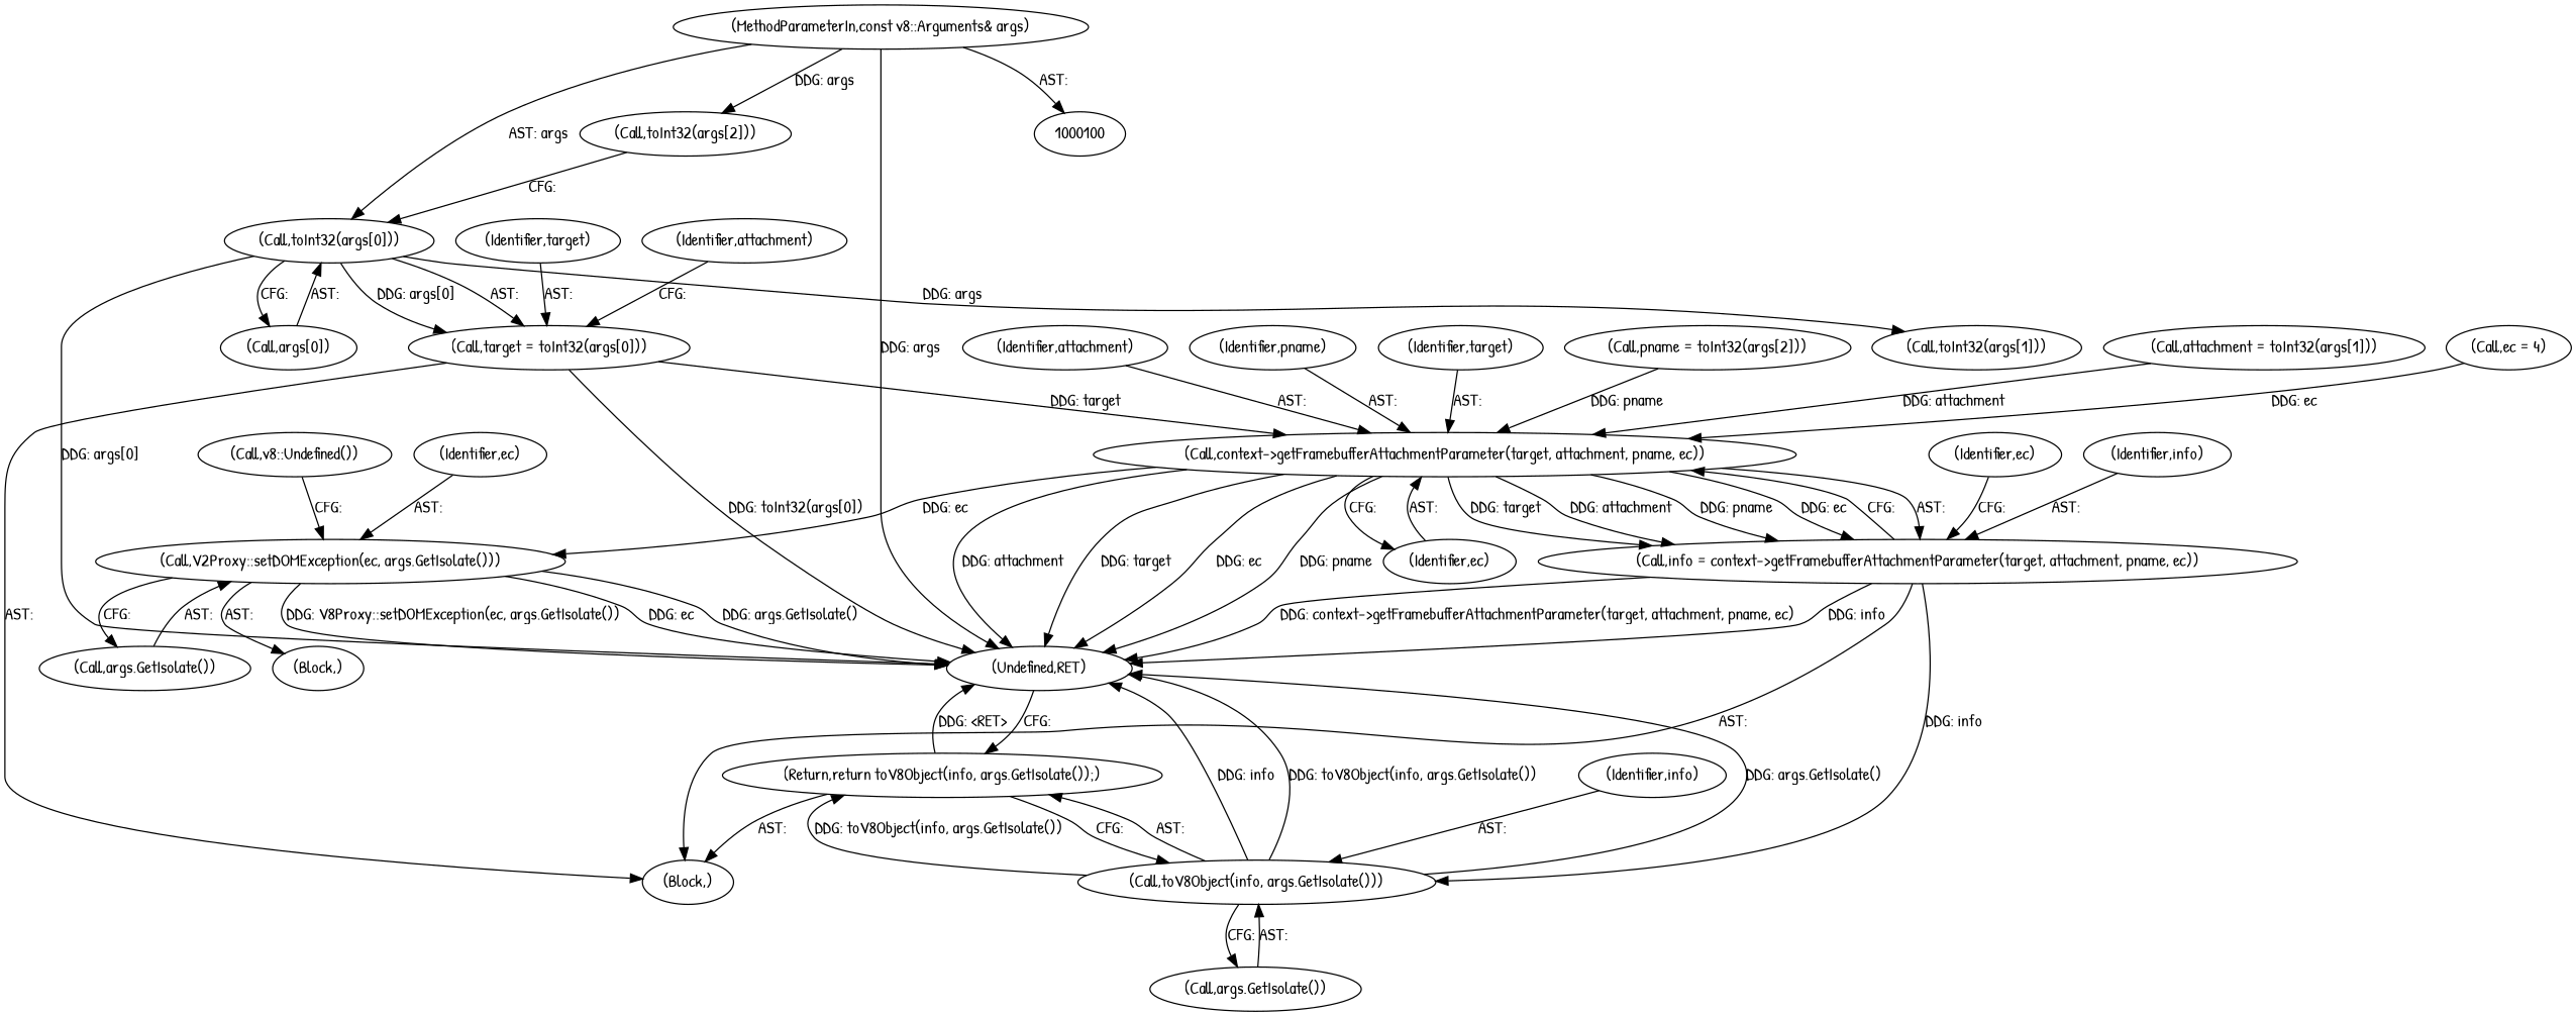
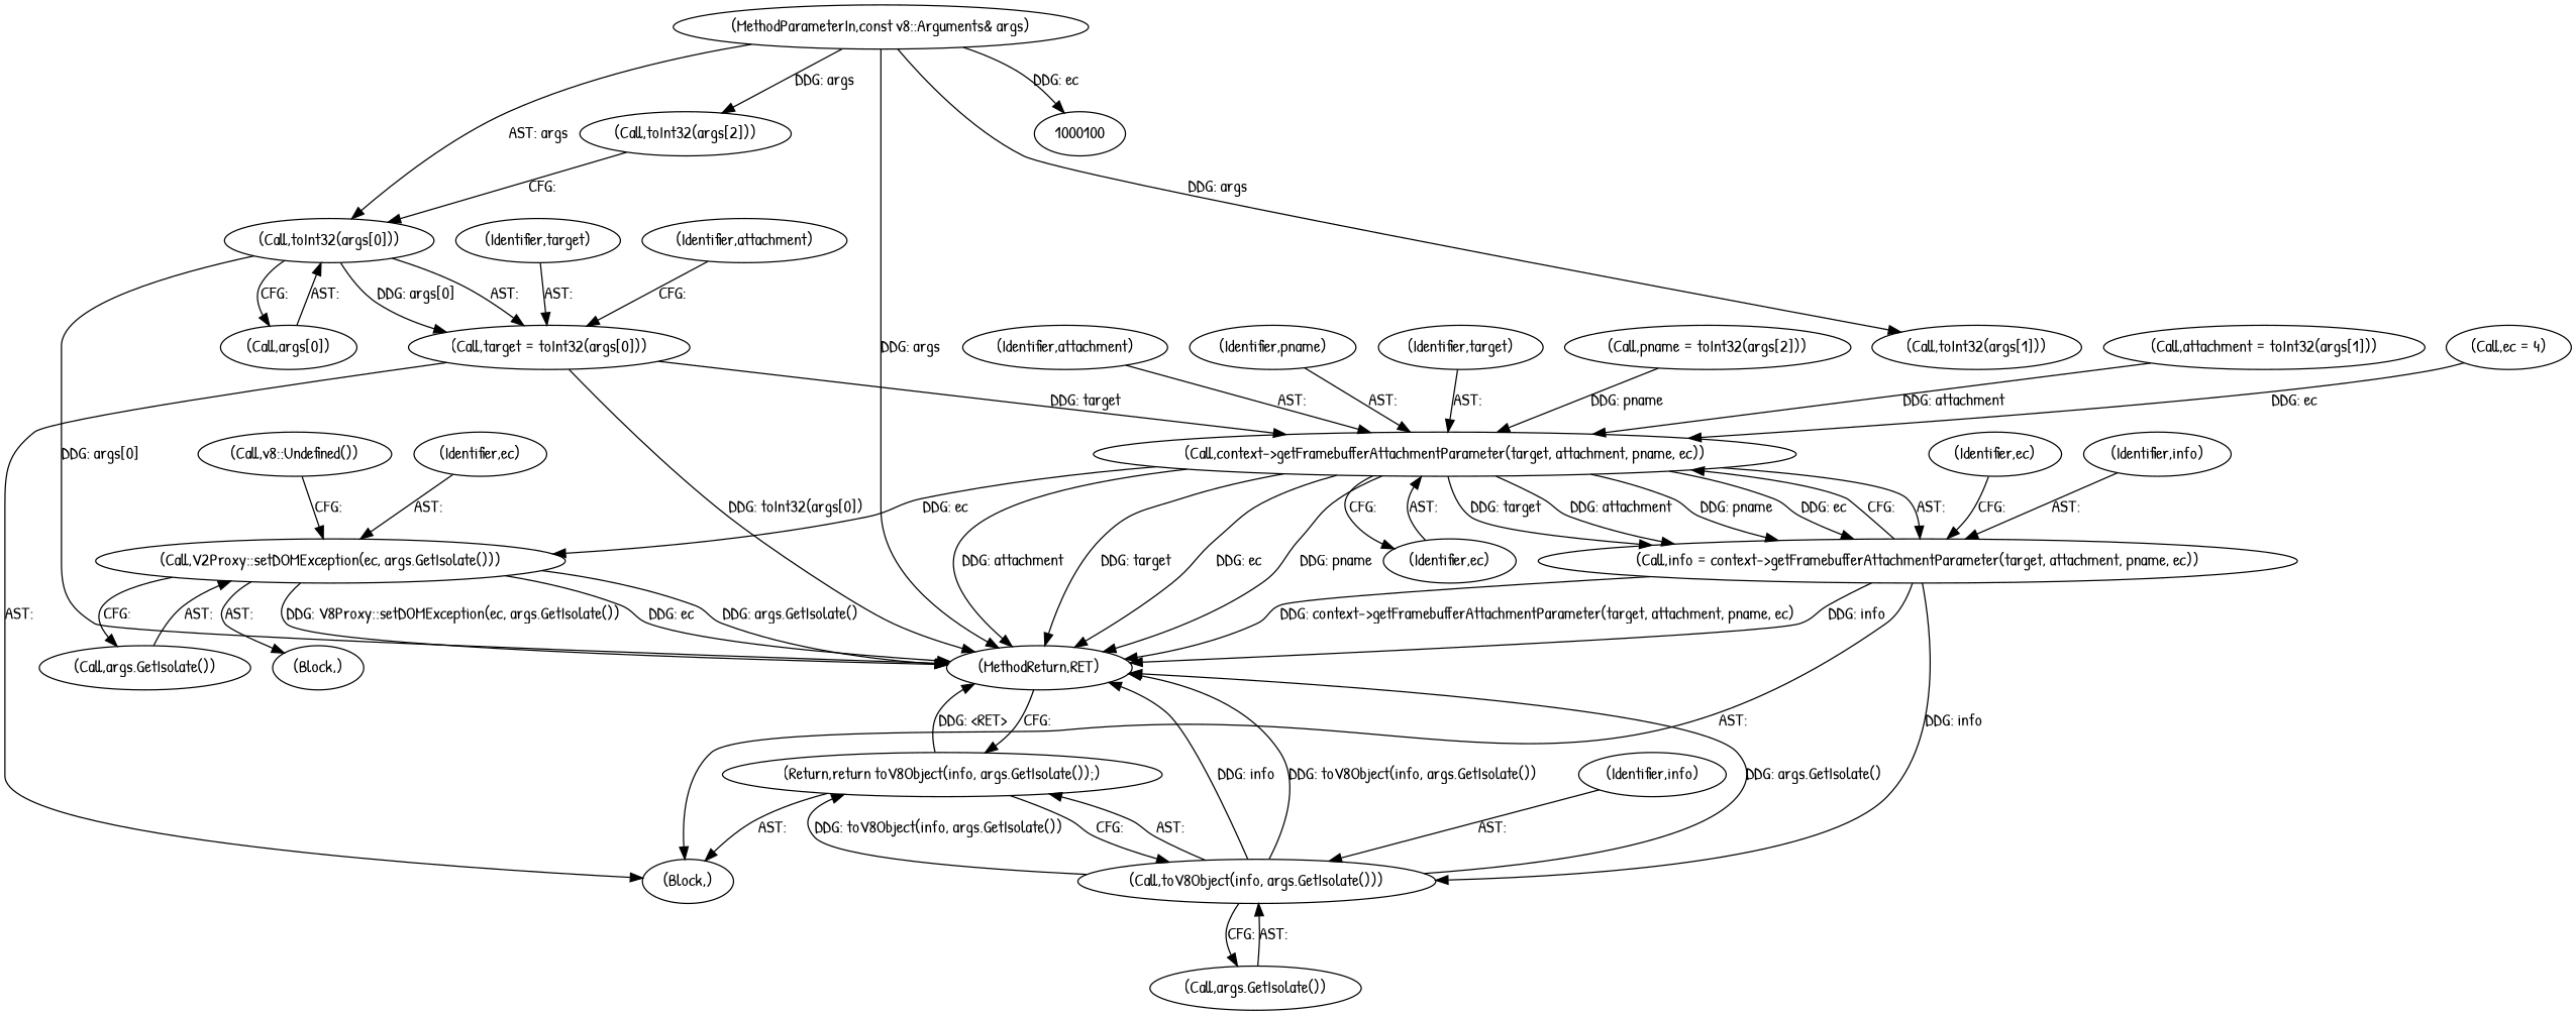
  digraph {
    fontname="Patrick Hand"
    node [fontname="Patrick Hand"]
    edge [fontname="Patrick Hand"]
    n1 [label="(Call,toInt32(args[0]))"]
    n2 [label="(Call,target = toInt32(args[0]))"]
-   n3 [label="(Undefined,RET)"]
+   n3 [label="(MethodReturn,RET)"]
    n4 [label="(Call,args[0])"]
    n5 [label="(Call,context->getFramebufferAttachmentParameter(target, attachment, pname, ec))"]
    n6 [label="(Block,)"]
    n7 [label="(Return,return toV8Object(info, args.GetIsolate());)"]
    n8 [label="(MethodParameterIn,const v8::Arguments& args)"]
    n9 [label="(Call,toInt32(args[2]))"]
    n10 [label="(Call,toInt32(args[1]))"]
    1000100
    n12 [label="(Call,info = context->getFramebufferAttachmentParameter(target, attachment, pname, ec))"]
    n13 [label="(Call,V2Proxy::setDOMException(ec, args.GetIsolate()))"]
    n14 [label="(Identifier,ec)"]
    n15 [label="(Call,toV8Object(info, args.GetIsolate()))"]
    n16 [label="(Call,args.GetIsolate())"]
    n17 [label="(Block,)"]
    n18 [label="(Call,args.GetIsolate())"]
    n19 [label="(Call,v8::Undefined())"]
    n20 [label="(Identifier,ec)"]
    n21 [label="(Identifier,target)"]
    n22 [label="(Call,pname = toInt32(args[2]))"]
    n23 [label="(Call,attachment = toInt32(args[1]))"]
    n24 [label="(Call,ec = 4)"]
    n25 [label="(Identifier,ec)"]
    n26 [label="(Identifier,attachment)"]
    n27 [label="(Identifier,info)"]
    n28 [label="(Identifier,pname)"]
    n29 [label="(Identifier,target)"]
    n30 [label="(Identifier,attachment)"]
    n31 [label="(Identifier,info)"]
    n1 -> n2 [label="AST: "]
    n1 -> n2 [label="DDG: args[0]"]
    n1 -> n3 [label="DDG: args[0]"]
    n1 -> n4 [label="CFG: "]
    n2 -> n3 [label="DDG: toInt32(args[0])"]
    n2 -> n5 [label="DDG: target"]
    n2 -> n6 [label="AST: "]
    n3 -> n7 [label="CFG: "]
    n4 -> n1 [label="AST: "]
    n5 -> n3 [label="DDG: target"]
    n5 -> n3 [label="DDG: ec"]
    n5 -> n3 [label="DDG: pname"]
    n5 -> n3 [label="DDG: attachment"]
    n5 -> n12 [label="AST: "]
    n5 -> n12 [label="DDG: target"]
    n5 -> n12 [label="DDG: attachment"]
    n5 -> n12 [label="DDG: pname"]
    n5 -> n12 [label="DDG: ec"]
    n5 -> n13 [label="DDG: ec"]
    n5 -> n14 [label="CFG: "]
    n7 -> n3 [label="DDG: <RET>"]
    n7 -> n6 [label="AST: "]
    n7 -> n15 [label="CFG: "]
    n8 -> n1 [label="AST: args"]
    n8 -> n3 [label="DDG: args"]
    n8 -> n9 [label="DDG: args"]
-   n1 -> n10 [label="DDG: args"]
-   n8 -> 1000100 [label="AST: "]
+   n8 -> n10 [label="DDG: args"]
+   n8 -> 1000100 [label="DDG: ec"]
    n9 -> n1 [label="CFG: "]
    n12 -> n3 [label="DDG: info"]
    n12 -> n3 [label="DDG: context->getFramebufferAttachmentParameter(target, attachment, pname, ec)"]
    n12 -> n5 [label="CFG: "]
    n12 -> n6 [label="AST: "]
    n12 -> n15 [label="DDG: info"]
    n13 -> n3 [label="DDG: V8Proxy::setDOMException(ec, args.GetIsolate())"]
    n13 -> n3 [label="DDG: ec"]
    n13 -> n3 [label="DDG: args.GetIsolate()"]
    n13 -> n16 [label="CFG: "]
    n13 -> n17 [label="AST: "]
    n14 -> n5 [label="AST: "]
    n15 -> n3 [label="DDG: info"]
    n15 -> n3 [label="DDG: toV8Object(info, args.GetIsolate())"]
    n15 -> n3 [label="DDG: args.GetIsolate()"]
    n15 -> n7 [label="AST: "]
    n15 -> n7 [label="DDG: toV8Object(info, args.GetIsolate())"]
    n15 -> n18 [label="CFG: "]
    n16 -> n13 [label="AST: "]
    n18 -> n15 [label="AST: "]
    n19 -> n13 [label="CFG: "]
    n20 -> n13 [label="AST: "]
    n21 -> n2 [label="AST: "]
    n22 -> n5 [label="DDG: pname"]
    n23 -> n5 [label="DDG: attachment"]
    n24 -> n5 [label="DDG: ec"]
    n25 -> n12 [label="CFG: "]
    n26 -> n5 [label="AST: "]
    n27 -> n15 [label="AST: "]
    n28 -> n5 [label="AST: "]
    n29 -> n5 [label="AST: "]
    n30 -> n2 [label="CFG: "]
    n31 -> n12 [label="AST: "]
  }
